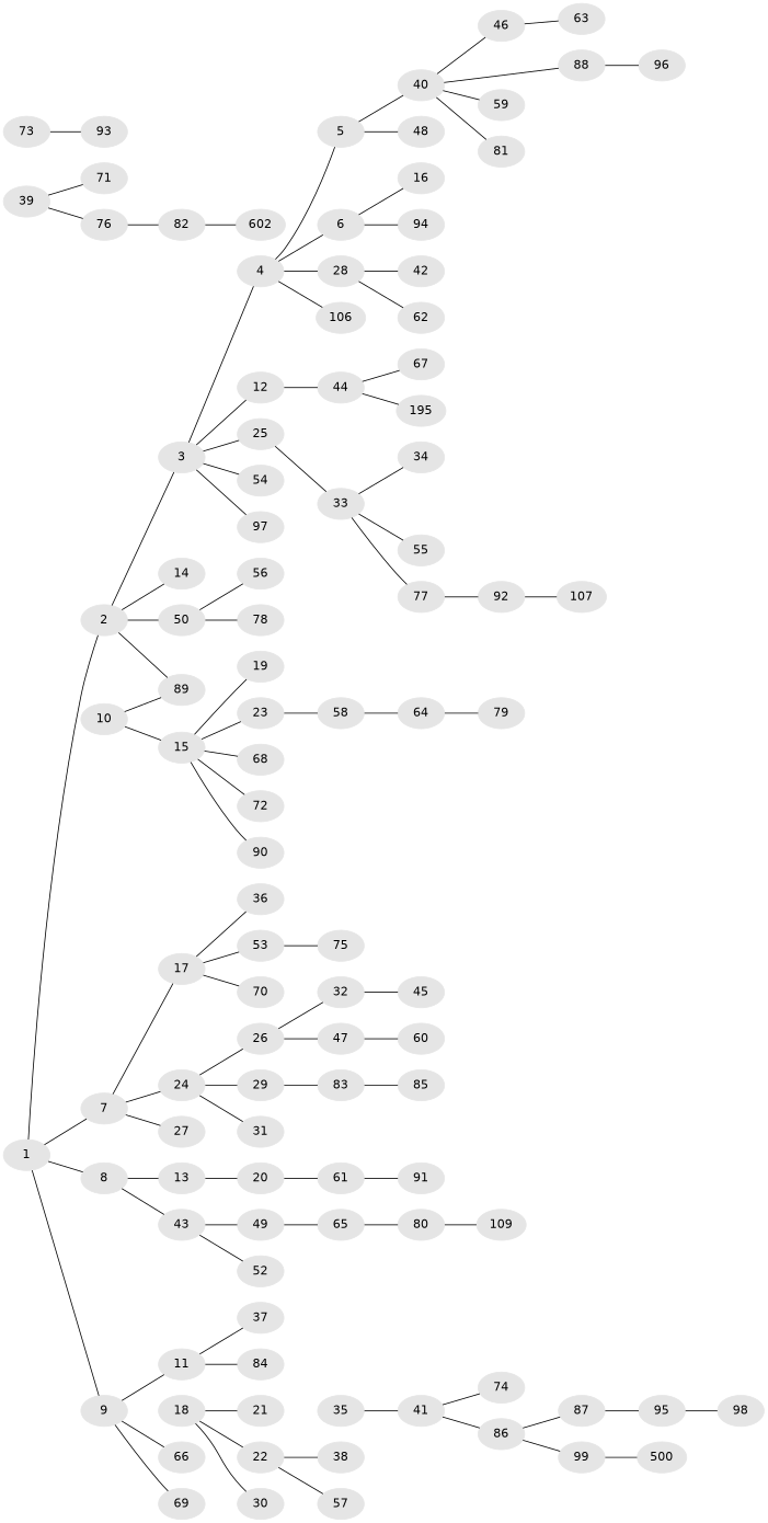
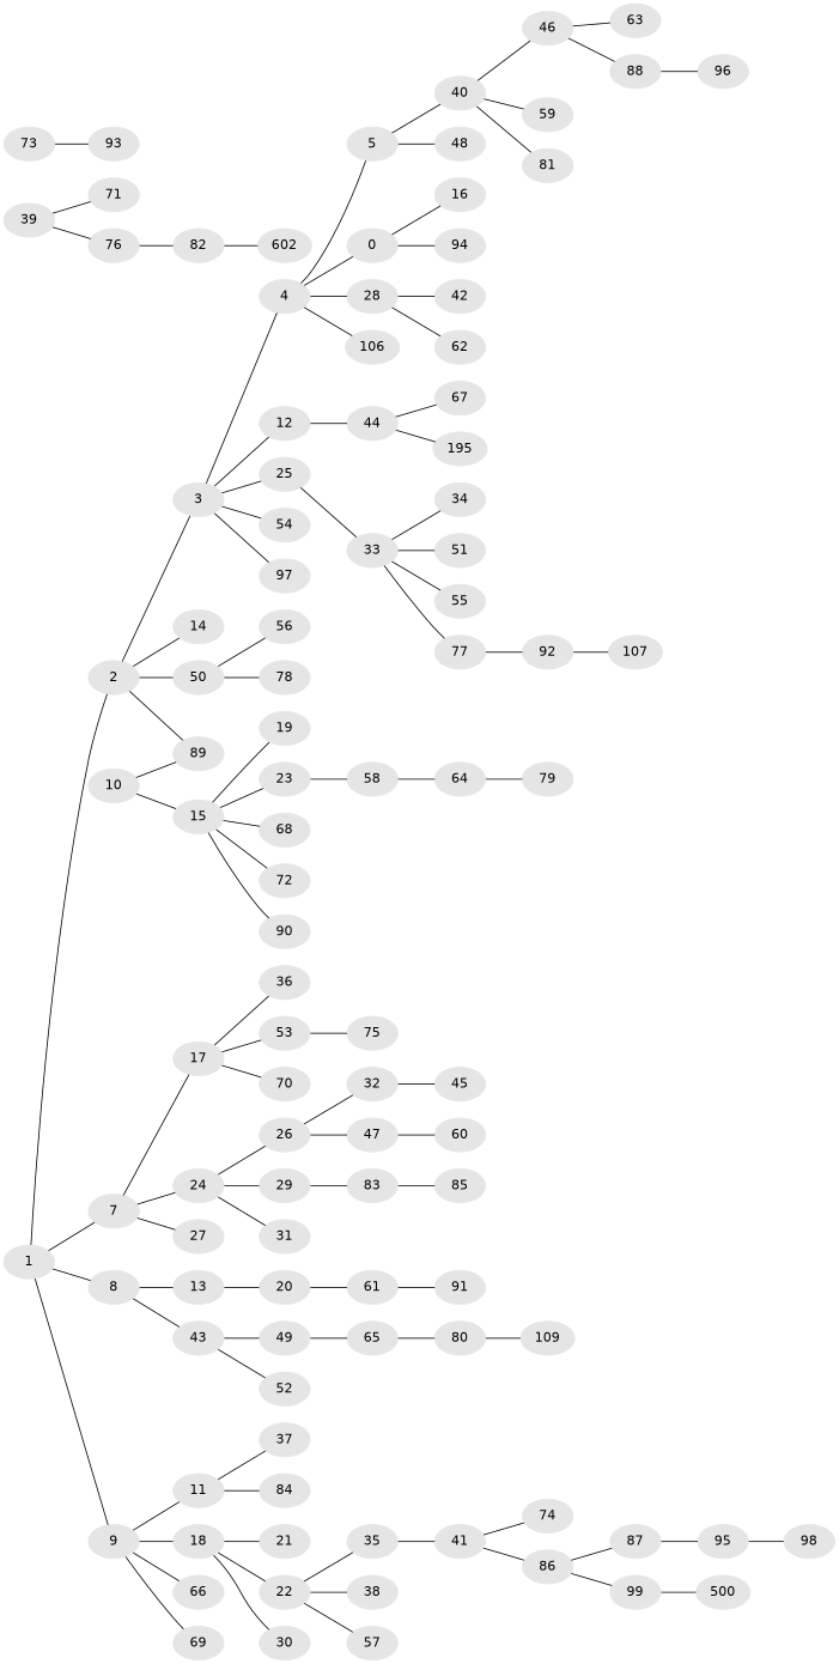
  graph {
    fontname="DejaVu Sans"
    rankdir=LR
    node [color=gray90 fontname="DejaVu Sans" style=filled]
    edge [fontname="DejaVu Sans"]
    1
    2
    7
    8
    9
    3
    14
    50
    89
    17
    24
    27
    13
    43
    11
    18
    66
    69
    4
    12
    25
    54
    97
    10
    15
    56
    78
    5
-   6
+   6 [label=0]
    28
    n31 [label=106]
    44
    33
    40
    48
    16
    94
    42
    62
    46
    59
    81
    36
    53
    70
    26
    29
    31
    20
    39
    71
    76
    49
    52
    37
    84
    21
    22
    30
    19
    23
    68
    72
    90
    67
    n66 [label=195]
    73
    93
    61
    58
    75
    35
    38
    57
    91
    41
    64
    32
    47
    83
    34
+   51
    55
    77
    45
    60
    85
    92
    74
    86
    82
    63
    88
    87
    99
    65
    96
    80
    79
    n100 [label=109]
    n101 [label=602]
    n102 [label=107]
    95
    98
    n105 [label=500]
    1 -- 2
    1 -- 7
    1 -- 8
    1 -- 9
    2 -- 3
    2 -- 14
    2 -- 50
    2 -- 89
    7 -- 17
    7 -- 24
    7 -- 27
    8 -- 13
    8 -- 43
    9 -- 11
+   9 -- 18
    9 -- 66
    9 -- 69
    3 -- 4
    3 -- 12
    3 -- 25
    3 -- 54
    3 -- 97
    50 -- 56
    50 -- 78
    17 -- 36
    17 -- 53
    17 -- 70
    24 -- 26
    24 -- 29
    24 -- 31
    13 -- 20
    43 -- 49
    43 -- 52
    11 -- 37
    11 -- 84
    18 -- 21
    18 -- 22
    18 -- 30
    4 -- 5
    4 -- 6
    4 -- 28
    4 -- n31
    12 -- 44
    25 -- 33
    10 -- 89
    10 -- 15
    15 -- 19
    15 -- 23
    15 -- 68
    15 -- 72
    15 -- 90
    5 -- 40
    5 -- 48
    6 -- 16
    6 -- 94
    28 -- 42
    28 -- 62
    44 -- 67
    44 -- n66
    33 -- 34
+   33 -- 51
    33 -- 55
    33 -- 77
    40 -- 46
    40 -- 59
    40 -- 81
    46 -- 63
-   40 -- 88
+   46 -- 88
    53 -- 75
    26 -- 32
    26 -- 47
    29 -- 83
    20 -- 61
    39 -- 71
    39 -- 76
    76 -- 82
    49 -- 65
+   22 -- 35
    22 -- 38
    22 -- 57
    23 -- 58
    73 -- 93
    61 -- 91
    58 -- 64
    35 -- 41
    41 -- 74
    41 -- 86
    64 -- 79
    32 -- 45
    47 -- 60
    83 -- 85
    77 -- 92
    92 -- n102
    86 -- 87
    86 -- 99
    82 -- n101
    88 -- 96
    87 -- 95
    99 -- n105
    65 -- 80
    80 -- n100
    95 -- 98
  }
